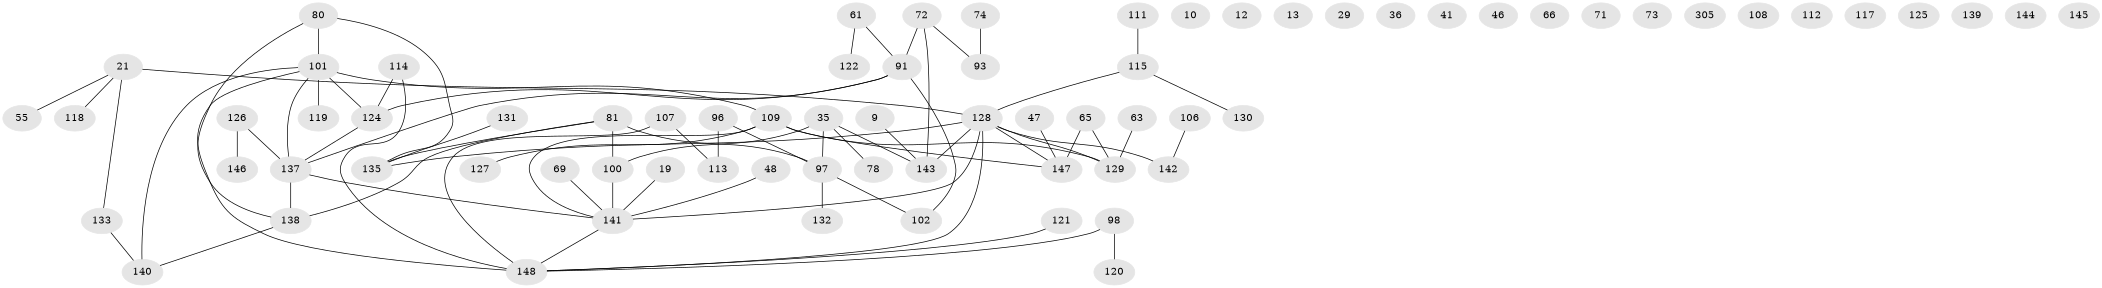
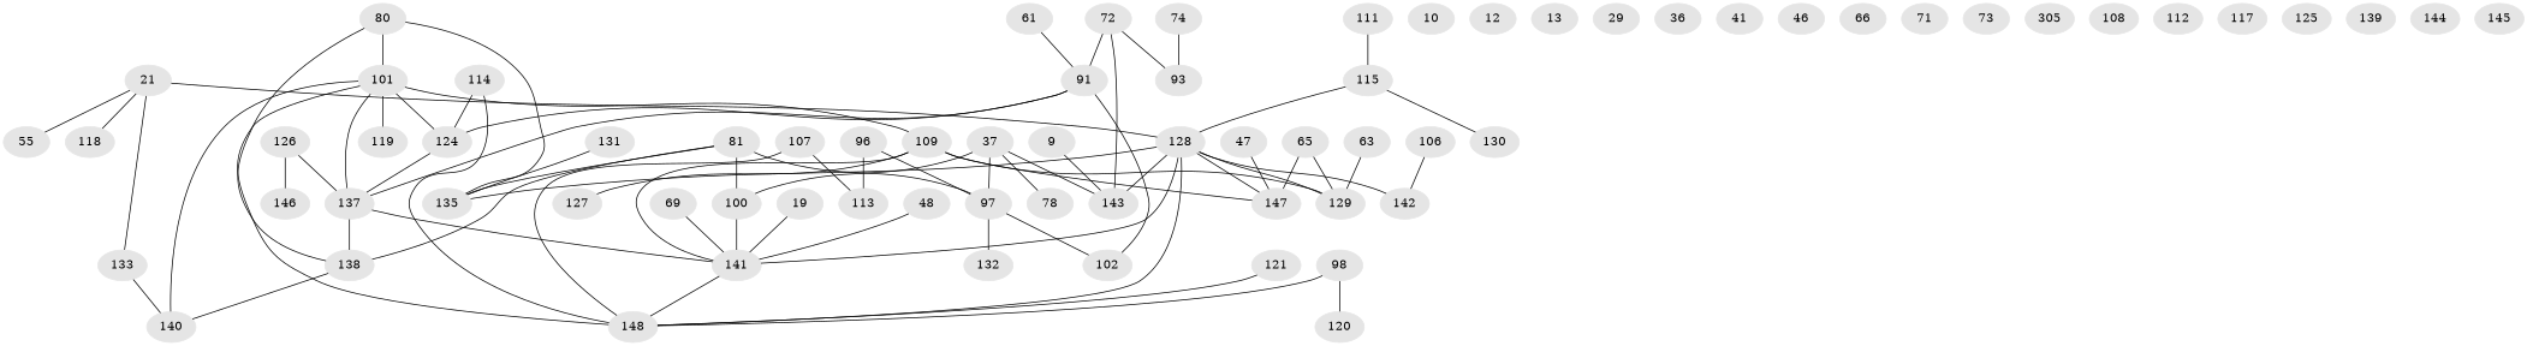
  graph {
    node [color=gray90 style=filled]
    143 [super="+11+24"]
    9
    10
    12
    13
    141 [super="+134+110"]
    148 [super="+42"]
    19
    21
    55
    118
    128 [super="+77+123+92+68"]
    133 [super="+31"]
    147 [super="+6"]
    129
    135 [super="+15+83+40+79"]
    142
    140 [super="+70+94+116"]
    29
-   35 [super="+28"]
+   35 [super="+28" label=37]
    78
    97 [super="+1"]
    100 [super="+90"]
    102
    132
    36
    41
    46
    47 [super="+26"]
    48
    61
    91
-   122
    124 [super="+17"]
    137 [super="+84+136+44+104"]
    63
    65 [super="+20"]
    66
    69 [super="+49"]
    71
    72 [super="+22"]
    93
    73
    74 [super="+52"]
    80 [super="+57"]
    101 [super="+43+37+45+50+76+75"]
    138 [super="+38+7+67+88"]
    109 [super="+8"]
    119
    81
    96
    113 [super="+62"]
    98
    120
    127
    n56 [label=305]
    106
    107 [super="+53+59"]
    108
    115 [super="+89"]
    130
    111
    112
    114
    117
    121
    125
    126 [super="+99+56"]
    146
    131
    139
    144
    145 [super="+18"]
    9 -- 143
    141 -- 148
    19 -- 141
    21 -- 55
    21 -- 118
    21 -- 128 [weight=3]
    21 -- 133
    128 -- 143 [weight=2]
    128 -- 141
    128 -- 148
    128 -- 147
    128 -- 129
    128 -- 135 [weight=3]
    128 -- 142 [weight=2]
    133 -- 140
    35 -- 143
    35 -- 78
    35 -- 97 [weight=2]
    35 -- 100
    97 -- 102
    97 -- 132
    100 -- 141 [weight=4]
    47 -- 147
    48 -- 141
    61 -- 91
-   61 -- 122
    91 -- 102
    91 -- 124
    91 -- 137
    124 -- 137
    137 -- 141 [weight=3]
    137 -- 138 [weight=2]
    63 -- 129
    65 -- 147
    65 -- 129
    69 -- 141
    72 -- 143
    72 -- 91 [weight=2]
    72 -- 93
    74 -- 93
    80 -- 135
    80 -- 101 [weight=2]
    80 -- 138
    101 -- 148 [weight=2]
    101 -- 140
    101 -- 124 [weight=3]
    101 -- 137
    101 -- 109
    101 -- 119
    138 -- 140
    109 -- 141
    109 -- 147 [weight=2]
    109 -- 129
    109 -- 127
    81 -- 135
    81 -- 97
    81 -- 100 [weight=2]
    81 -- 138
    96 -- 97
    96 -- 113
    98 -- 148
    98 -- 120
    106 -- 142
    107 -- 148
    107 -- 113
    115 -- 128
    115 -- 130
    111 -- 115
    114 -- 148
    114 -- 124
    121 -- 148
    126 -- 137
    126 -- 146
    131 -- 135
  }
